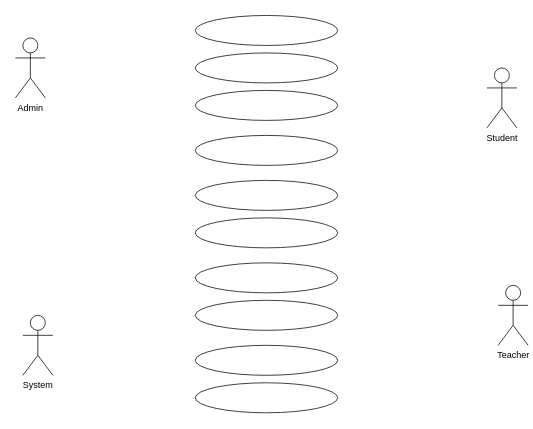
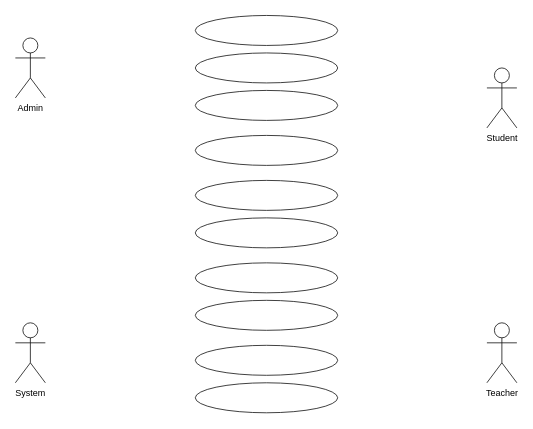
  <mxCell id="0" />
  <mxCell id="1" parent="0" />
  <mxCell id="2" value="Admin" style="shape=umlActor;verticalLabelPosition=bottom;verticalAlign=top;html=1;" parent="1" vertex="1"><mxGeometry x="20" y="50" width="40" height="80" as="geometry" /></mxCell>
- <mxCell id="3" value="Teacher" style="shape=umlActor;verticalLabelPosition=bottom;verticalAlign=top;html=1;" parent="1" vertex="1"><mxGeometry x="664" y="380" width="40" height="80" as="geometry" /></mxCell>
+ <mxCell id="3" value="Teacher" style="shape=umlActor;verticalLabelPosition=bottom;verticalAlign=top;html=1;" parent="1" vertex="1"><mxGeometry x="649" y="430" width="40" height="80" as="geometry" /></mxCell>
  <mxCell id="4" value="Student" style="shape=umlActor;verticalLabelPosition=bottom;verticalAlign=top;html=1;" parent="1" vertex="1"><mxGeometry x="649" y="90" width="40" height="80" as="geometry" /></mxCell>
  <mxCell id="5" value="" style="ellipse;whiteSpace=wrap;html=1;" vertex="1" parent="1"><mxGeometry x="260" y="20" width="190" height="40" as="geometry" /></mxCell>
  <mxCell id="6" value="" style="ellipse;whiteSpace=wrap;html=1;" vertex="1" parent="1"><mxGeometry x="260" y="70" width="190" height="40" as="geometry" /></mxCell>
  <mxCell id="7" value="" style="ellipse;whiteSpace=wrap;html=1;" vertex="1" parent="1"><mxGeometry x="260" y="120" width="190" height="40" as="geometry" /></mxCell>
  <mxCell id="8" value="" style="ellipse;whiteSpace=wrap;html=1;" vertex="1" parent="1"><mxGeometry x="260" y="180" width="190" height="40" as="geometry" /></mxCell>
  <mxCell id="9" value="" style="ellipse;whiteSpace=wrap;html=1;" vertex="1" parent="1"><mxGeometry x="260" y="240" width="190" height="40" as="geometry" /></mxCell>
  <mxCell id="10" value="" style="ellipse;whiteSpace=wrap;html=1;" vertex="1" parent="1"><mxGeometry x="260" y="290" width="190" height="40" as="geometry" /></mxCell>
  <mxCell id="11" value="" style="ellipse;whiteSpace=wrap;html=1;" vertex="1" parent="1"><mxGeometry x="260" y="350" width="190" height="40" as="geometry" /></mxCell>
  <mxCell id="12" value="" style="ellipse;whiteSpace=wrap;html=1;" vertex="1" parent="1"><mxGeometry x="260" y="400" width="190" height="40" as="geometry" /></mxCell>
  <mxCell id="13" value="" style="ellipse;whiteSpace=wrap;html=1;" vertex="1" parent="1"><mxGeometry x="260" y="460" width="190" height="40" as="geometry" /></mxCell>
- <mxCell id="14" value="System" style="shape=umlActor;verticalLabelPosition=bottom;verticalAlign=top;html=1;" vertex="1" parent="1"><mxGeometry x="30" y="420" width="40" height="80" as="geometry" /></mxCell>
+ <mxCell id="14" value="System" style="shape=umlActor;verticalLabelPosition=bottom;verticalAlign=top;html=1;" vertex="1" parent="1"><mxGeometry x="20" y="430" width="40" height="80" as="geometry" /></mxCell>
  <mxCell id="15" value="" style="ellipse;whiteSpace=wrap;html=1;" vertex="1" parent="1"><mxGeometry x="260" y="510" width="190" height="40" as="geometry" /></mxCell>
